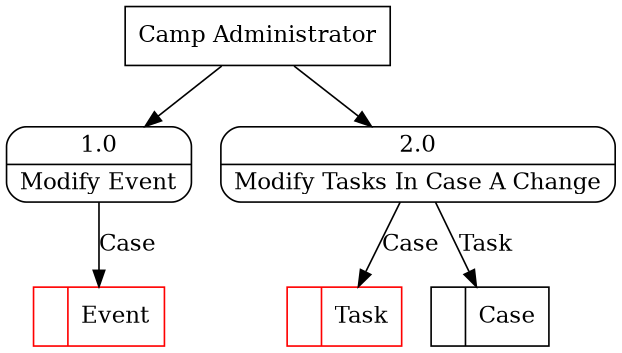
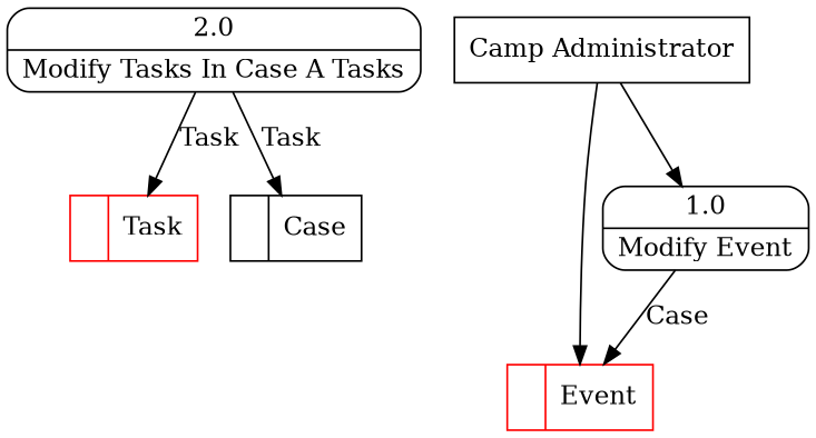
  digraph {
    node [shape=record]
    n1 [color=red label="<f0>  |<f1> Task "]
    n2 [color=red label="<f0>  |<f1> Event "]
    n3 [label="<f0>  |<f1> Case "]
    n4 [label="Camp Administrator" shape=box]
    n5 [label="{<f0> 1.0|<f1> Modify Event }" shape=Mrecord]
-   n6 [label="{<f0> 2.0|<f1> Modify Tasks In Case A Change }" shape=Mrecord]
+   n6 [label="{<f0> 2.0|<f1> Modify Tasks In Case A Tasks }" shape=Mrecord]
    n4 -> n5
-   n4 -> n6
+   n4 -> n2
    n5 -> n2 [label=Case]
-   n6 -> n1 [label=Case]
+   n6 -> n1 [label=Task]
    n6 -> n3 [label=Task]
  }
